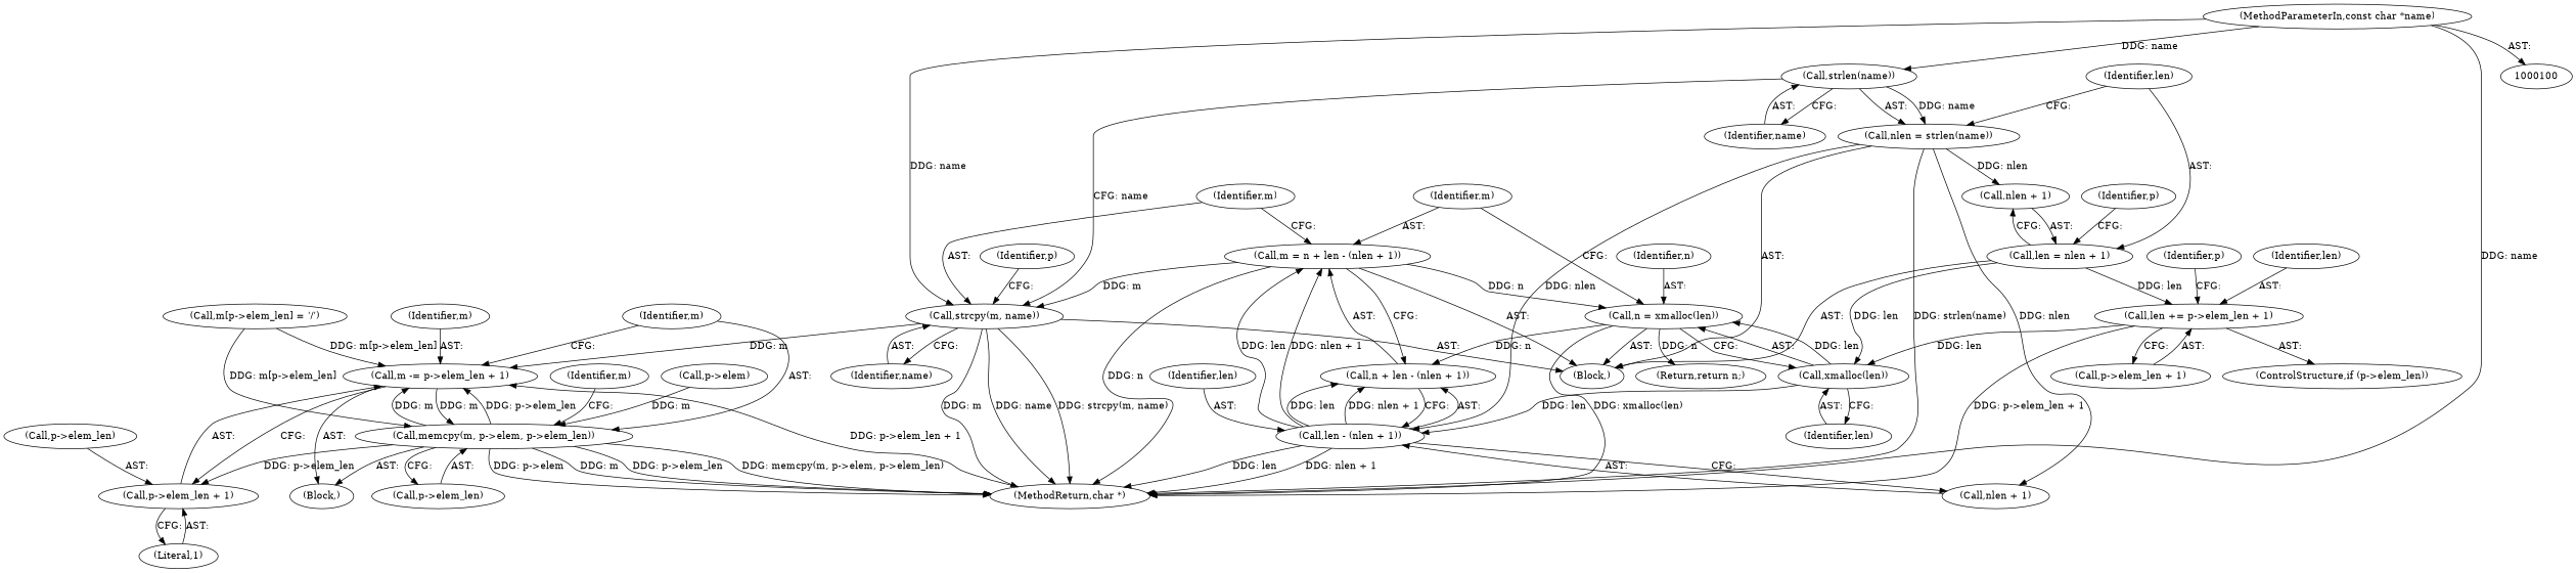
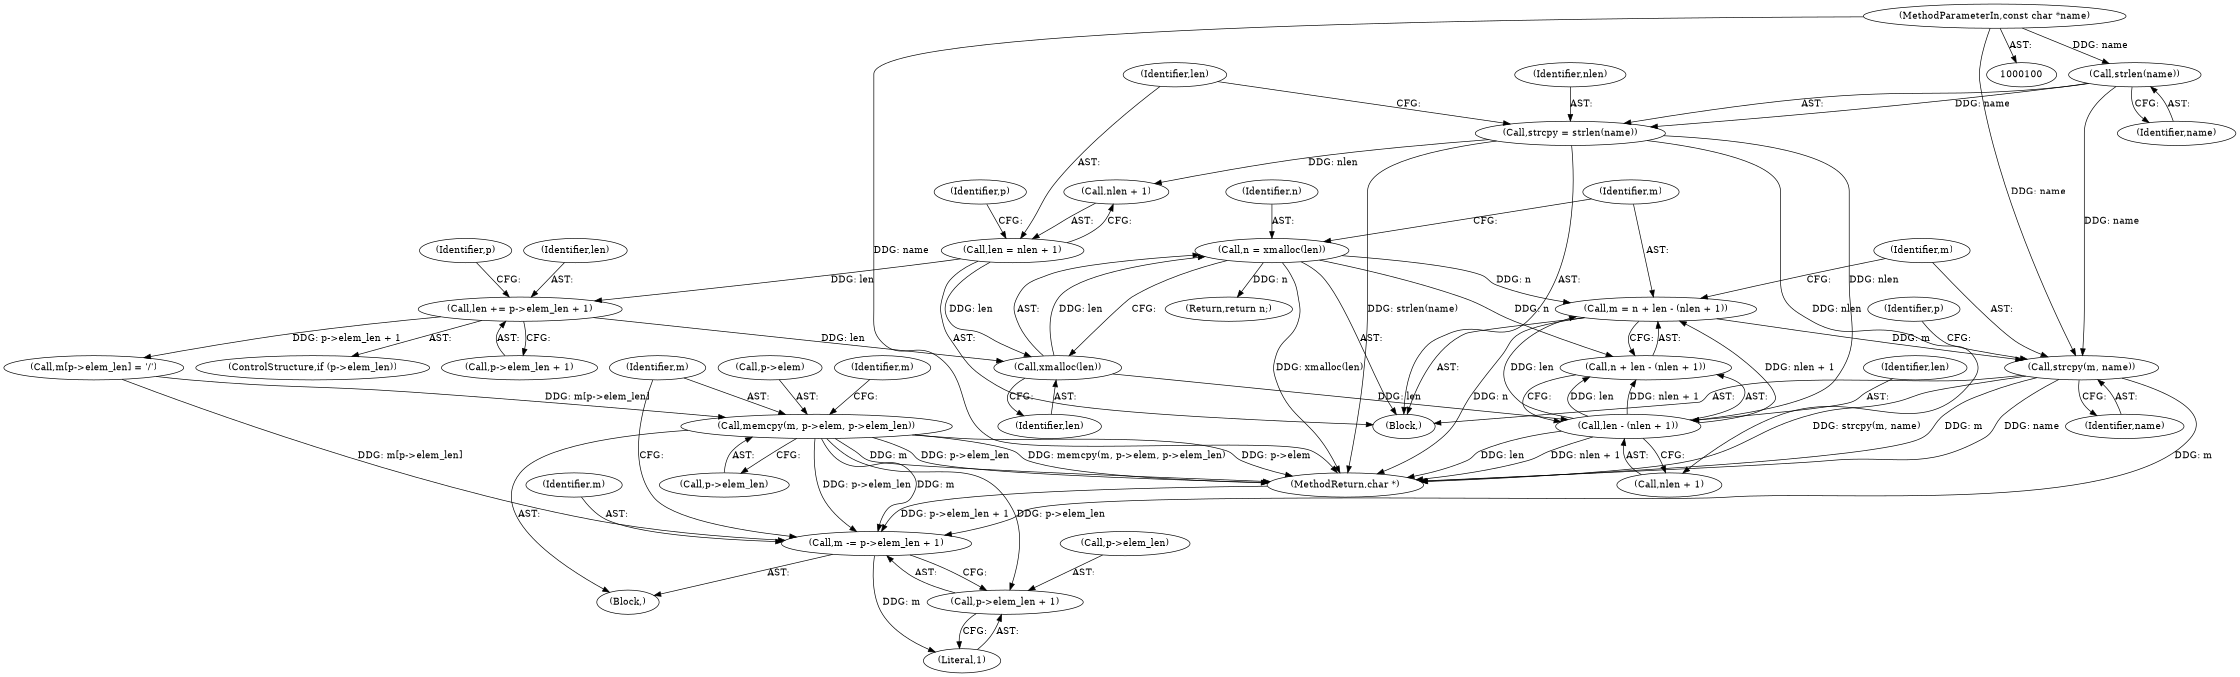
  digraph {
    n1 [label="(Call,strcpy(m, name))"]
    n2 [label="(Call,m -= p->elem_len + 1)"]
    n3 [label="(Identifier,name)"]
    n4 [label="(Block,)"]
    n5 [label="(MethodReturn,char *)"]
    n6 [label="(Call,memcpy(m, p->elem, p->elem_len))"]
    n7 [label="(Call,p->elem_len + 1)"]
    n8 [label="(Block,)"]
    n9 [label="(Call,m = n + len - (nlen + 1))"]
    n10 [label="(Call,n + len - (nlen + 1))"]
    n11 [label="(Call,len - (nlen + 1))"]
    n12 [label="(Call,n = xmalloc(len))"]
    n13 [label="(Call,xmalloc(len))"]
    n14 [label="(Return,return n;)"]
    n15 [label="(Identifier,len)"]
    n16 [label="(Call,nlen + 1)"]
    n17 [label="(Call,len = nlen + 1)"]
    n18 [label="(Call,len += p->elem_len + 1)"]
    n19 [label="(Call,nlen + 1)"]
    n20 [label="(ControlStructure,if (p->elem_len))"]
    n21 [label="(Call,p->elem_len + 1)"]
-   n22 [label="(Call,nlen = strlen(name))"]
+   n22 [label="(Call,strcpy = strlen(name))"]
    n23 [label="(Call,strlen(name))"]
    n24 [label="(Identifier,name)"]
    n25 [label="(MethodParameterIn,const char *name)"]
    1000100
    n27 [label="(Call,p->elem_len)"]
    n28 [label="(Literal,1)"]
    n29 [label="(Identifier,len)"]
    n30 [label="(Identifier,n)"]
    n31 [label="(Identifier,m)"]
    n32 [label="(Call,p->elem_len)"]
    n33 [label="(Identifier,m)"]
    n34 [label="(Identifier,len)"]
    n35 [label="(Identifier,m)"]
    n36 [label="(Identifier,p)"]
    n37 [label="(Identifier,m)"]
    n38 [label="(Identifier,m)"]
    n39 [label="(Call,p->elem)"]
+   n40 [label="(Identifier,nlen)"]
    n41 [label="(Call,m[p->elem_len] = '/')"]
    n42 [label="(Identifier,p)"]
    n43 [label="(Identifier,p)"]
    n44 [label="(Identifier,len)"]
    n1 -> n2 [label="DDG: m"]
    n1 -> n3 [label="CFG: "]
    n1 -> n4 [label="AST: "]
    n1 -> n5 [label="DDG: strcpy(m, name)"]
    n1 -> n5 [label="DDG: m"]
    n1 -> n5 [label="DDG: name"]
-   n2 -> n6 [label="DDG: m"]
+   n2 -> n28 [label="DDG: m"]
    n2 -> n7 [label="CFG: "]
    n2 -> n8 [label="AST: "]
    n3 -> n1 [label="AST: "]
    n5 -> n2 [label="DDG: p->elem_len + 1"]
    n6 -> n2 [label="DDG: p->elem_len"]
    n6 -> n2 [label="DDG: m"]
    n6 -> n5 [label="DDG: memcpy(m, p->elem, p->elem_len)"]
    n6 -> n5 [label="DDG: p->elem"]
    n6 -> n5 [label="DDG: m"]
    n6 -> n5 [label="DDG: p->elem_len"]
    n6 -> n7 [label="DDG: p->elem_len"]
    n6 -> n8 [label="AST: "]
    n6 -> n27 [label="CFG: "]
    n7 -> n2 [label="AST: "]
    n7 -> n28 [label="CFG: "]
    n9 -> n1 [label="DDG: m"]
    n9 -> n4 [label="AST: "]
    n9 -> n5 [label="DDG: n"]
    n9 -> n10 [label="CFG: "]
    n10 -> n9 [label="AST: "]
    n10 -> n11 [label="CFG: "]
    n11 -> n5 [label="DDG: nlen + 1"]
    n11 -> n5 [label="DDG: len"]
    n11 -> n9 [label="DDG: len"]
    n11 -> n9 [label="DDG: nlen + 1"]
    n11 -> n10 [label="AST: "]
    n11 -> n10 [label="DDG: len"]
    n11 -> n10 [label="DDG: nlen + 1"]
    n11 -> n16 [label="CFG: "]
    n12 -> n4 [label="AST: "]
    n12 -> n5 [label="DDG: xmalloc(len)"]
-   n9 -> n12 [label="DDG: n"]
+   n12 -> n9 [label="DDG: n"]
    n12 -> n10 [label="DDG: n"]
    n12 -> n13 [label="CFG: "]
    n12 -> n14 [label="DDG: n"]
    n13 -> n11 [label="DDG: len"]
    n13 -> n12 [label="AST: "]
    n13 -> n12 [label="DDG: len"]
    n13 -> n15 [label="CFG: "]
    n15 -> n13 [label="AST: "]
    n16 -> n11 [label="AST: "]
    n17 -> n4 [label="AST: "]
    n17 -> n13 [label="DDG: len"]
    n17 -> n18 [label="DDG: len"]
    n17 -> n19 [label="CFG: "]
-   n18 -> n5 [label="DDG: p->elem_len + 1"]
+   n18 -> n41 [label="DDG: p->elem_len + 1"]
    n18 -> n13 [label="DDG: len"]
    n18 -> n20 [label="AST: "]
    n18 -> n21 [label="CFG: "]
    n19 -> n17 [label="AST: "]
    n21 -> n18 [label="AST: "]
    n22 -> n4 [label="AST: "]
    n22 -> n5 [label="DDG: strlen(name)"]
    n22 -> n11 [label="DDG: nlen"]
    n22 -> n16 [label="DDG: nlen"]
    n22 -> n19 [label="DDG: nlen"]
-   n23 -> n1 [label="CFG: name"]
+   n23 -> n1 [label="DDG: name"]
    n23 -> n22 [label="AST: "]
    n23 -> n22 [label="DDG: name"]
    n23 -> n24 [label="CFG: "]
    n24 -> n23 [label="AST: "]
    n25 -> n1 [label="DDG: name"]
    n25 -> n5 [label="DDG: name"]
    n25 -> n23 [label="DDG: name"]
    n25 -> 1000100 [label="AST: "]
    n27 -> n6 [label="AST: "]
    n28 -> n7 [label="AST: "]
    n29 -> n11 [label="AST: "]
    n30 -> n12 [label="AST: "]
    n31 -> n2 [label="CFG: "]
    n31 -> n6 [label="AST: "]
    n32 -> n7 [label="AST: "]
    n33 -> n2 [label="AST: "]
    n34 -> n17 [label="AST: "]
    n34 -> n22 [label="CFG: "]
    n35 -> n9 [label="AST: "]
    n35 -> n12 [label="CFG: "]
    n36 -> n1 [label="CFG: "]
    n37 -> n6 [label="CFG: "]
    n38 -> n1 [label="AST: "]
    n38 -> n9 [label="CFG: "]
-   n39 -> n6 [label="DDG: m"]
+   n39 -> n6 [label="AST: "]
+   n40 -> n22 [label="AST: "]
    n41 -> n2 [label="DDG: m[p->elem_len]"]
    n41 -> n6 [label="DDG: m[p->elem_len]"]
    n42 -> n18 [label="CFG: "]
    n43 -> n17 [label="CFG: "]
    n44 -> n18 [label="AST: "]
  }
